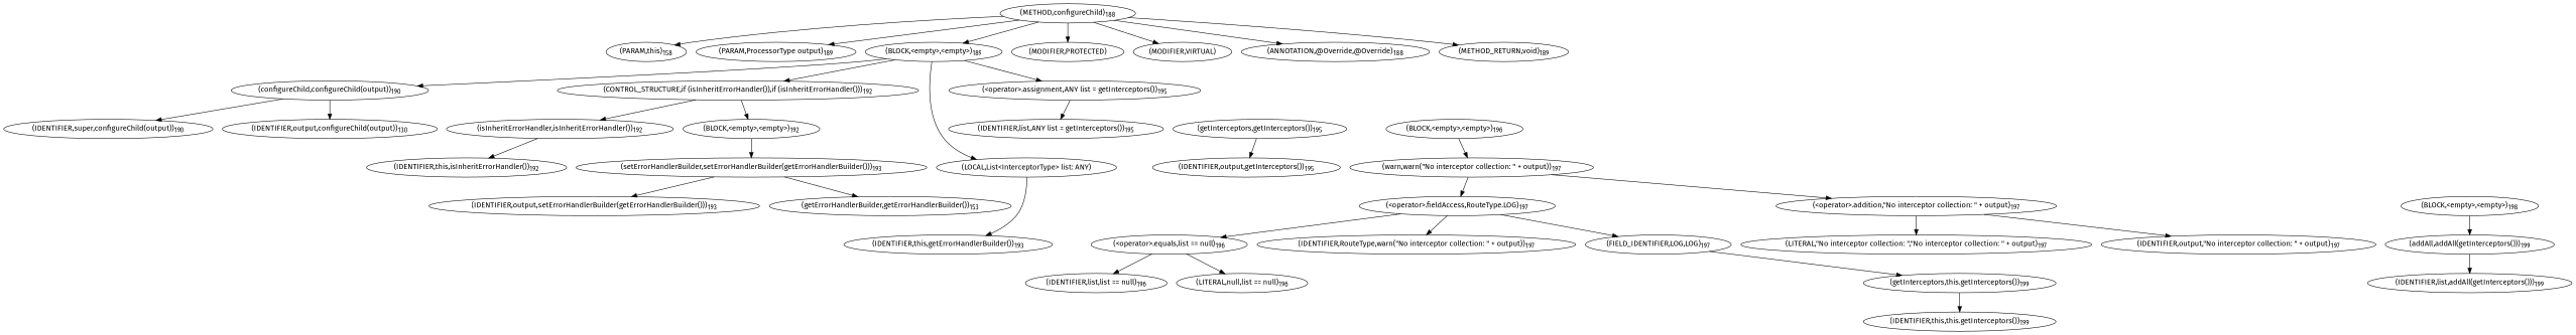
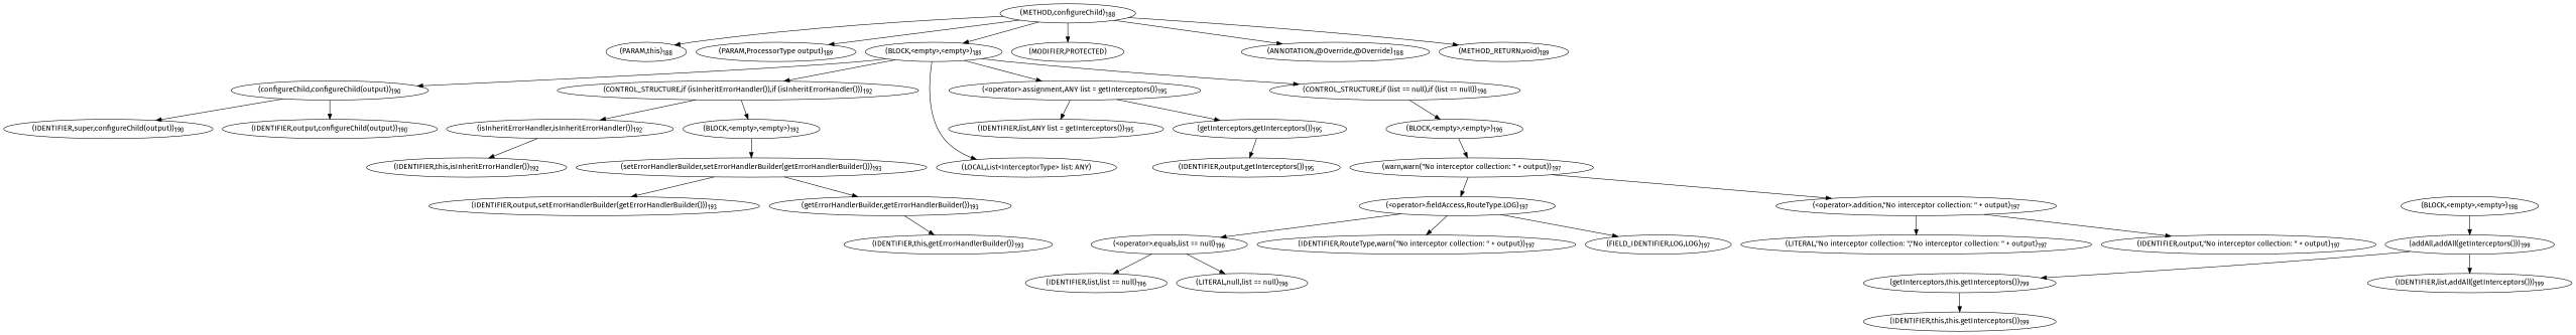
  digraph {
    fontname="Fira Sans"
    node [fontname="Fira Sans"]
    edge [fontname="Fira Sans"]
    n1 [label=<(METHOD,configureChild)<SUB>188</SUB>>]
-   n2 [label=<(PARAM,this)<SUB>158</SUB>>]
+   n2 [label=<(PARAM,this)<SUB>188</SUB>>]
    n3 [label=<(PARAM,ProcessorType output)<SUB>189</SUB>>]
    n4 [label=<(BLOCK,&lt;empty&gt;,&lt;empty&gt;)<SUB>189</SUB>>]
    n5 [label=<(MODIFIER,PROTECTED)>]
-   n6 [label=<(MODIFIER,VIRTUAL)>]
    n7 [label=<(ANNOTATION,@Override,@Override)<SUB>188</SUB>>]
    n8 [label=<(METHOD_RETURN,void)<SUB>189</SUB>>]
    n9 [label=<(configureChild,configureChild(output))<SUB>190</SUB>>]
    n10 [label=<(CONTROL_STRUCTURE,if (isInheritErrorHandler()),if (isInheritErrorHandler()))<SUB>192</SUB>>]
    n11 [label=<(LOCAL,List&lt;InterceptorType&gt; list: ANY)>]
    n12 [label=<(&lt;operator&gt;.assignment,ANY list = getInterceptors())<SUB>195</SUB>>]
+   n13 [label=<(CONTROL_STRUCTURE,if (list == null),if (list == null))<SUB>196</SUB>>]
    n14 [label=<(IDENTIFIER,super,configureChild(output))<SUB>190</SUB>>]
-   n15 [label=<(IDENTIFIER,output,configureChild(output))<SUB>130</SUB>>]
+   n15 [label=<(IDENTIFIER,output,configureChild(output))<SUB>190</SUB>>]
    n16 [label=<(isInheritErrorHandler,isInheritErrorHandler())<SUB>192</SUB>>]
    n17 [label=<(BLOCK,&lt;empty&gt;,&lt;empty&gt;)<SUB>192</SUB>>]
    n18 [label=<(IDENTIFIER,list,ANY list = getInterceptors())<SUB>195</SUB>>]
    n19 [label=<(getInterceptors,getInterceptors())<SUB>195</SUB>>]
    n20 [label=<(BLOCK,&lt;empty&gt;,&lt;empty&gt;)<SUB>196</SUB>>]
    n21 [label=<(IDENTIFIER,this,isInheritErrorHandler())<SUB>192</SUB>>]
    n22 [label=<(setErrorHandlerBuilder,setErrorHandlerBuilder(getErrorHandlerBuilder()))<SUB>193</SUB>>]
    n23 [label=<(IDENTIFIER,output,setErrorHandlerBuilder(getErrorHandlerBuilder()))<SUB>193</SUB>>]
-   n24 [label=<(getErrorHandlerBuilder,getErrorHandlerBuilder())<SUB>153</SUB>>]
+   n24 [label=<(getErrorHandlerBuilder,getErrorHandlerBuilder())<SUB>193</SUB>>]
    n25 [label=<(IDENTIFIER,this,getErrorHandlerBuilder())<SUB>193</SUB>>]
    n26 [label=<(IDENTIFIER,output,getInterceptors())<SUB>195</SUB>>]
    n27 [label=<(&lt;operator&gt;.equals,list == null)<SUB>196</SUB>>]
    n28 [label=<(IDENTIFIER,list,list == null)<SUB>196</SUB>>]
    n29 [label=<(LITERAL,null,list == null)<SUB>196</SUB>>]
    n30 [label=<(warn,warn(&quot;No interceptor collection: &quot; + output))<SUB>197</SUB>>]
    n31 [label=<(&lt;operator&gt;.fieldAccess,RouteType.LOG)<SUB>197</SUB>>]
    n32 [label=<(&lt;operator&gt;.addition,&quot;No interceptor collection: &quot; + output)<SUB>197</SUB>>]
    n33 [label=<(IDENTIFIER,RouteType,warn(&quot;No interceptor collection: &quot; + output))<SUB>197</SUB>>]
    n34 [label=<(FIELD_IDENTIFIER,LOG,LOG)<SUB>197</SUB>>]
    n35 [label=<(LITERAL,&quot;No interceptor collection: &quot;,&quot;No interceptor collection: &quot; + output)<SUB>197</SUB>>]
    n36 [label=<(IDENTIFIER,output,&quot;No interceptor collection: &quot; + output)<SUB>197</SUB>>]
    n37 [label=<(BLOCK,&lt;empty&gt;,&lt;empty&gt;)<SUB>198</SUB>>]
    n38 [label=<(addAll,addAll(getInterceptors()))<SUB>199</SUB>>]
    n39 [label=<(IDENTIFIER,list,addAll(getInterceptors()))<SUB>199</SUB>>]
-   n40 [label=<(getInterceptors,this.getInterceptors())<SUB>199</SUB>>]
+   n40 [label=<(getInterceptors,this.getInterceptors())<SUB>799</SUB>>]
    n41 [label=<(IDENTIFIER,this,this.getInterceptors())<SUB>199</SUB>>]
    n1 -> n2
    n1 -> n3
    n1 -> n4
    n1 -> n5
-   n1 -> n6
    n1 -> n7
    n1 -> n8
    n4 -> n9
    n4 -> n10
    n4 -> n11
    n4 -> n12
+   n4 -> n13
    n9 -> n14
    n9 -> n15
    n10 -> n16
    n10 -> n17
    n12 -> n18
+   n12 -> n19
+   n13 -> n20
    n16 -> n21
    n17 -> n22
    n19 -> n26
    n20 -> n30
    n22 -> n23
    n22 -> n24
-   n11 -> n25
+   n24 -> n25
    n27 -> n28
    n27 -> n29
    n30 -> n31
    n30 -> n32
    n31 -> n27
    n31 -> n33
    n31 -> n34
    n32 -> n35
    n32 -> n36
    n37 -> n38
    n38 -> n39
-   n34 -> n40
+   n38 -> n40
    n40 -> n41
  }
